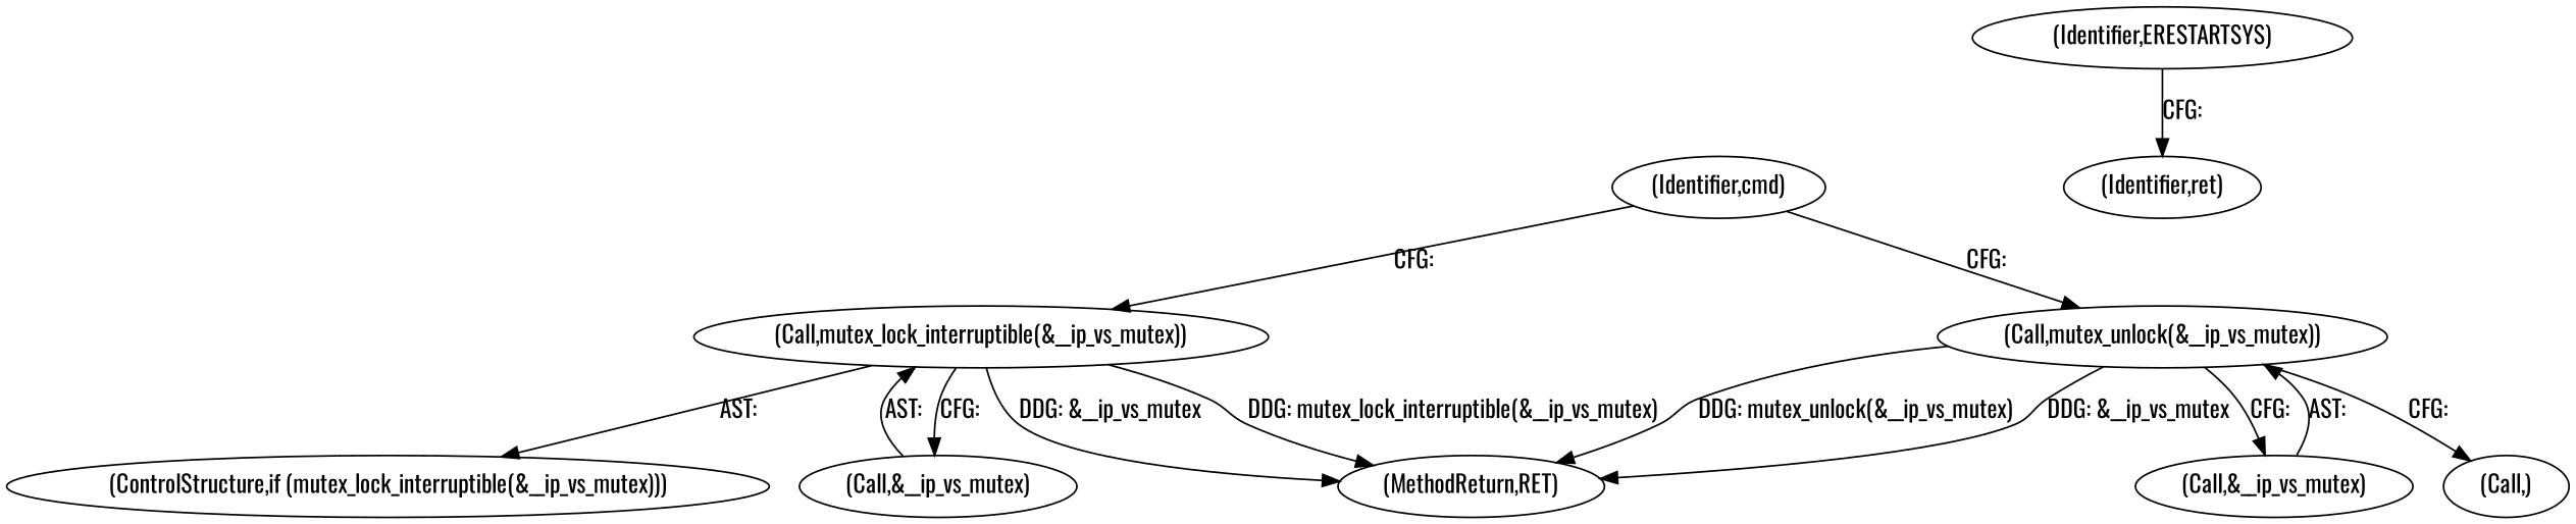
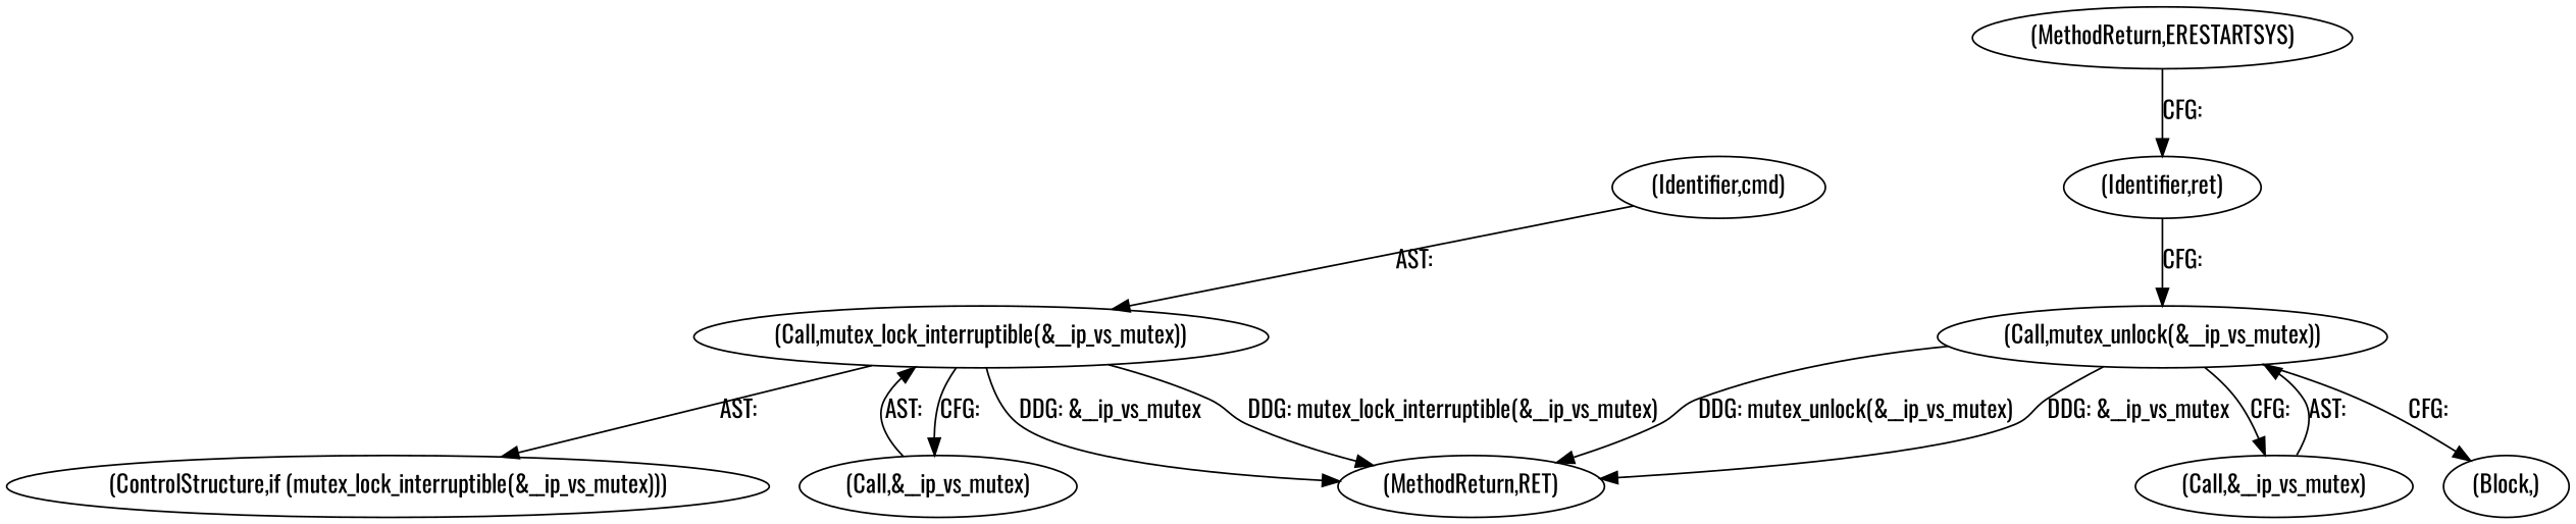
  digraph {
    fontname=Oswald
    node [fontname=Oswald]
    edge [fontname=Oswald]
    n1 [label="(Call,mutex_lock_interruptible(&__ip_vs_mutex))"]
    n2 [label="(MethodReturn,RET)"]
    n3 [label="(Call,&__ip_vs_mutex)"]
    n4 [label="(ControlStructure,if (mutex_lock_interruptible(&__ip_vs_mutex)))"]
    n5 [label="(Call,mutex_unlock(&__ip_vs_mutex))"]
    n6 [label="(Call,&__ip_vs_mutex)"]
-   n7 [label="(Call,)"]
-   n8 [label="(Identifier,ERESTARTSYS)"]
+   n7 [label="(Block,)"]
+   n8 [label="(MethodReturn,ERESTARTSYS)"]
    n9 [label="(Identifier,ret)"]
    n10 [label="(Identifier,cmd)"]
    n1 -> n2 [label="DDG: mutex_lock_interruptible(&__ip_vs_mutex)"]
    n1 -> n2 [label="DDG: &__ip_vs_mutex"]
    n1 -> n3 [label="CFG: "]
    n1 -> n4 [label="AST: "]
    n3 -> n1 [label="AST: "]
    n5 -> n2 [label="DDG: mutex_unlock(&__ip_vs_mutex)"]
    n5 -> n2 [label="DDG: &__ip_vs_mutex"]
    n5 -> n6 [label="CFG: "]
    n5 -> n7 [label="CFG: "]
    n6 -> n5 [label="AST: "]
    n8 -> n9 [label="CFG: "]
-   n10 -> n5 [label="CFG: "]
-   n10 -> n1 [label="CFG: "]
+   n9 -> n5 [label="CFG: "]
+   n10 -> n1 [label="AST: "]
  }
